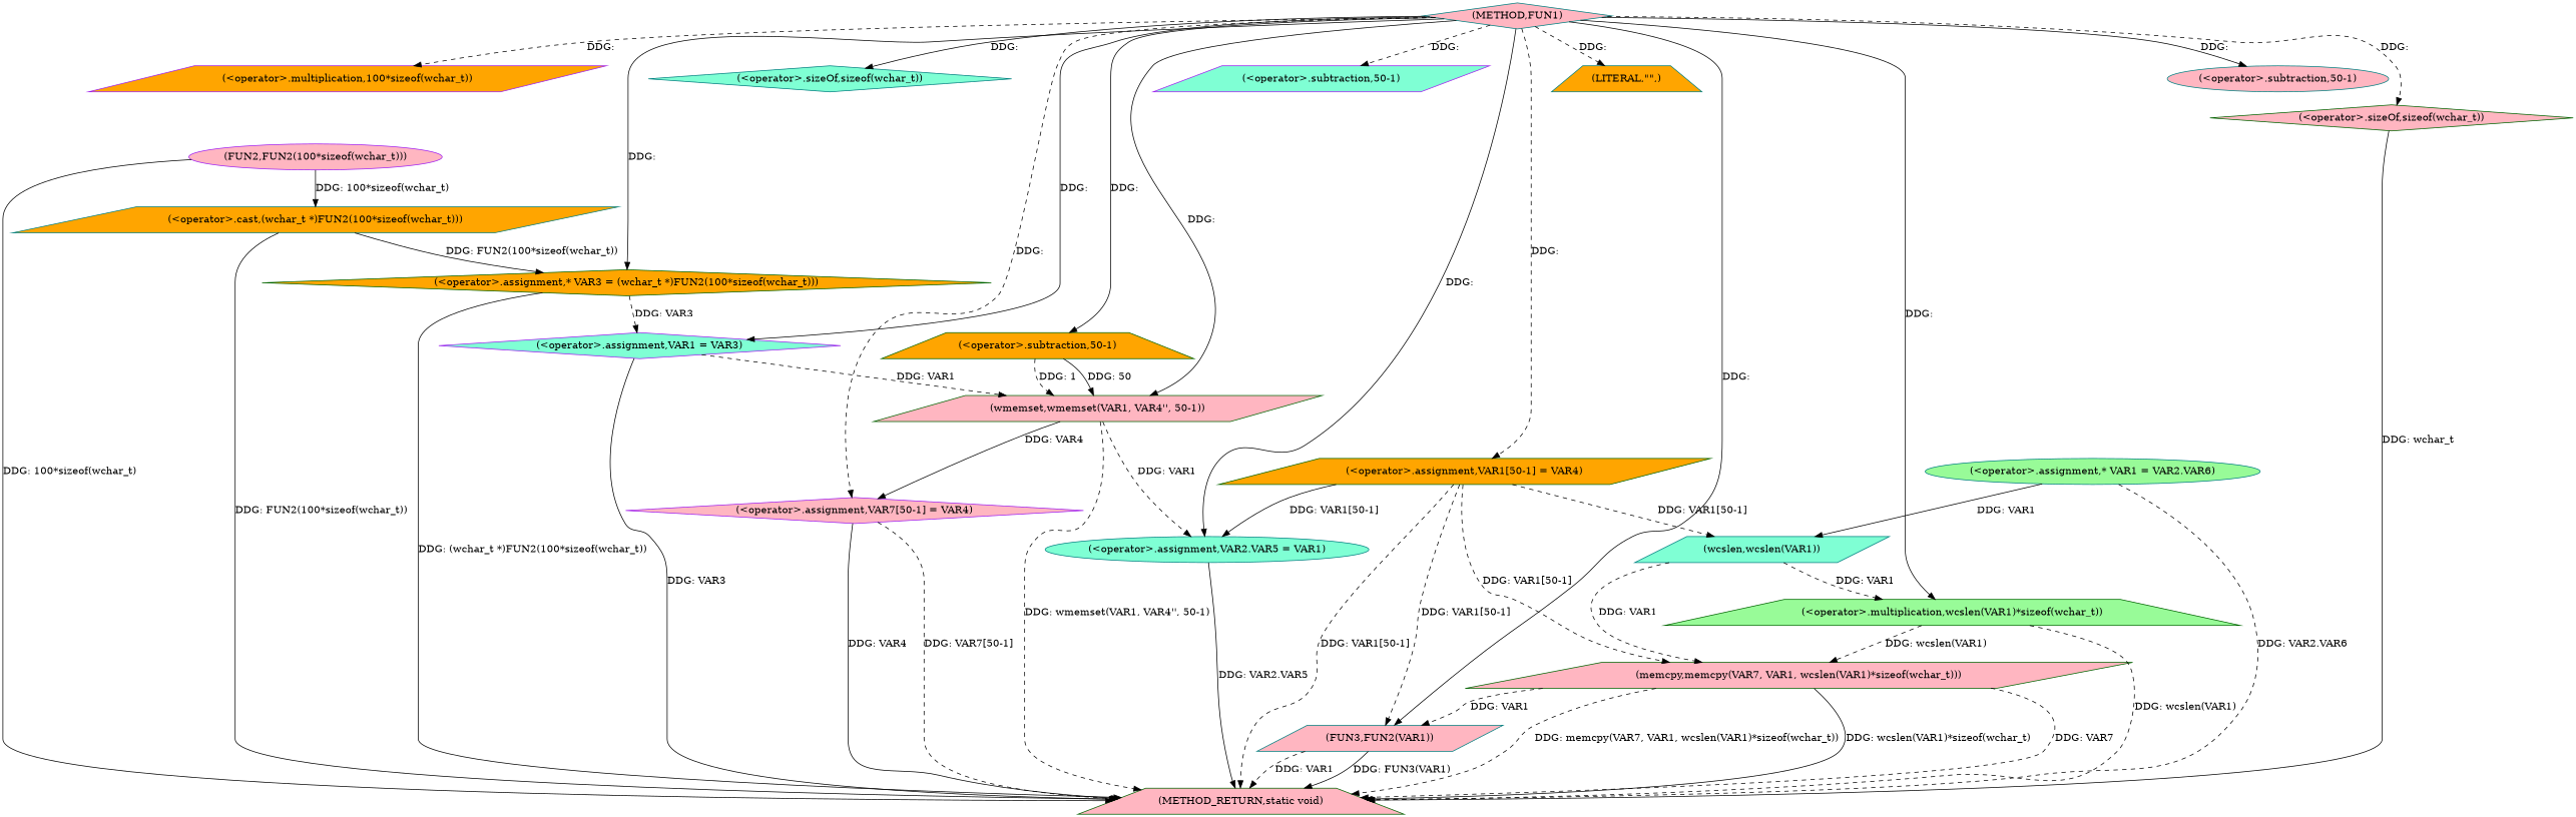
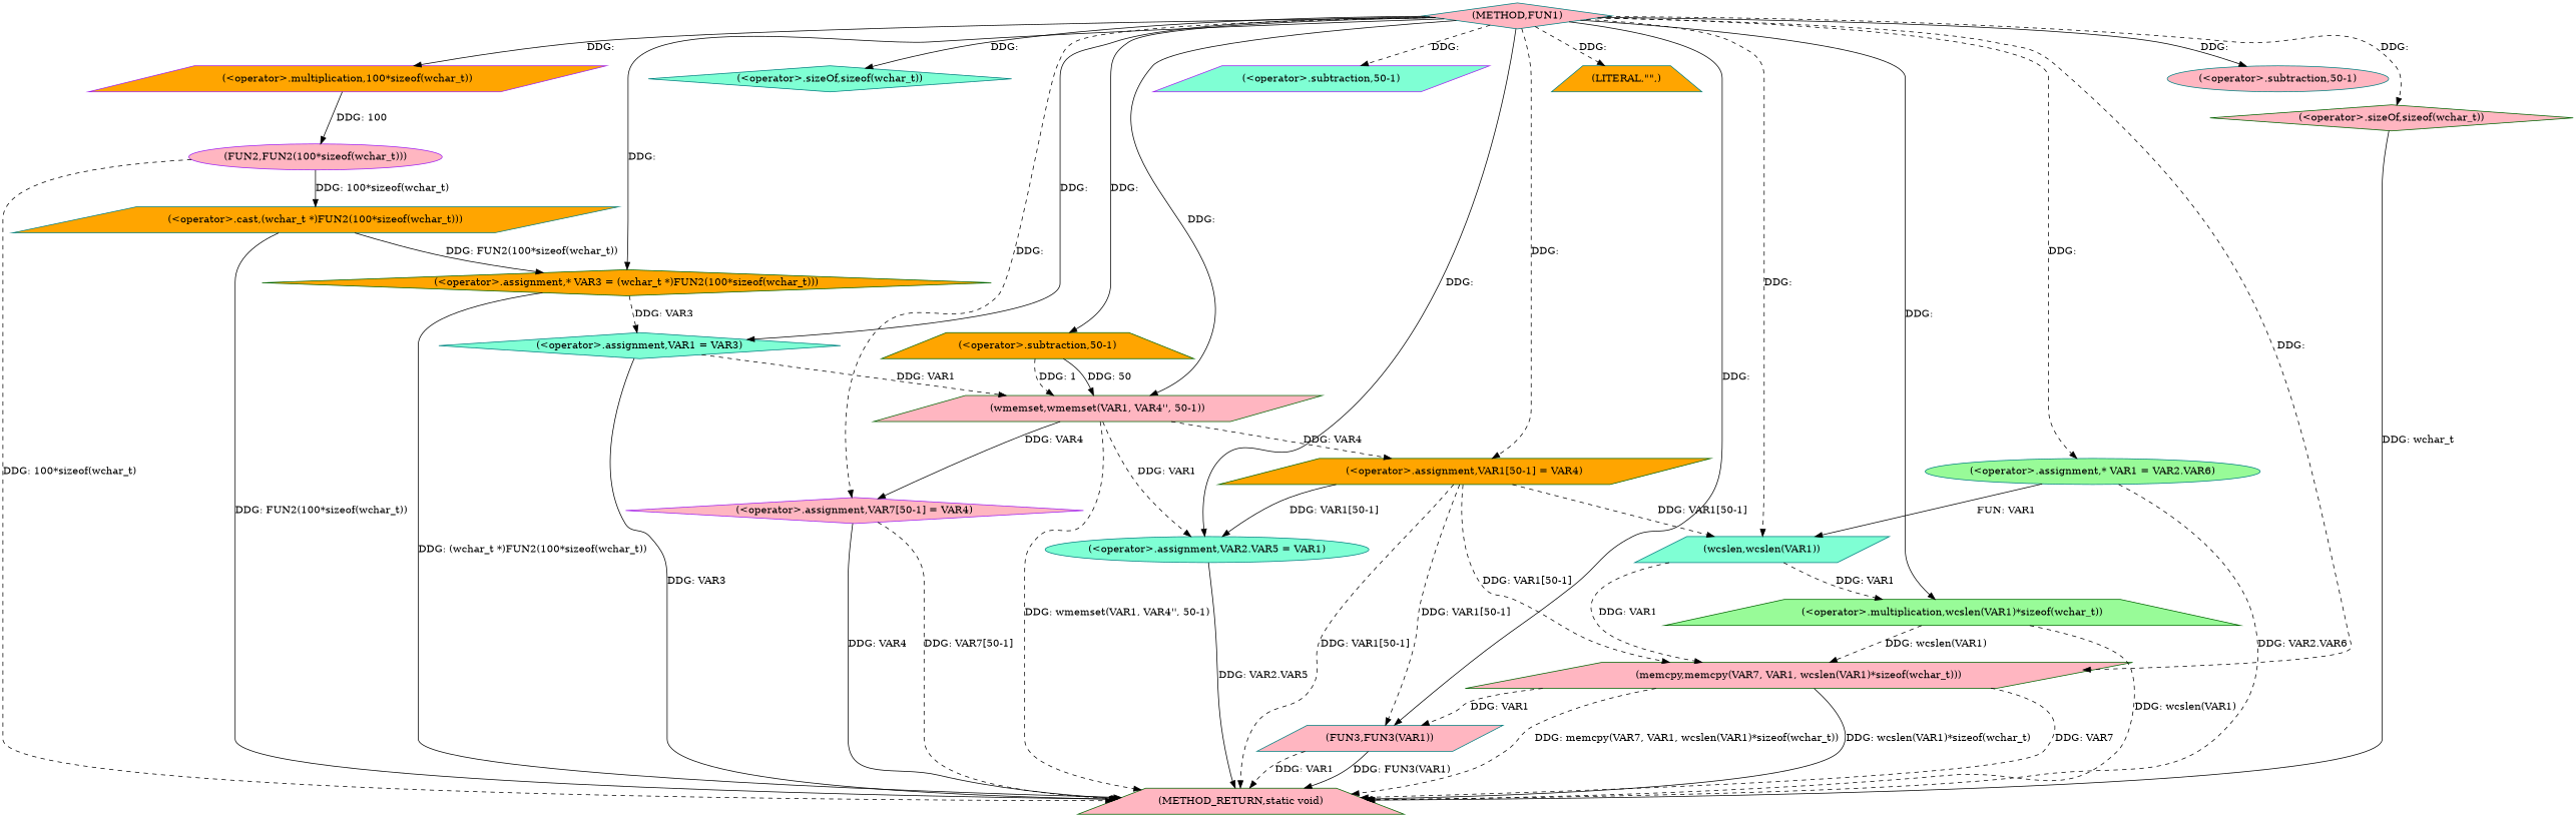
  digraph {
    node [color=teal fillcolor=lightpink shape=parallelogram style=filled]
    edge [style=dashed]
    n1 [label="(METHOD,FUN1)" shape=diamond]
    n2 [color=darkgreen fillcolor=orange label="(<operator>.assignment,* VAR3 = (wchar_t *)FUN2(100*sizeof(wchar_t)))" shape=diamond]
    n3 [color=purple fillcolor=orange label="(<operator>.multiplication,100*sizeof(wchar_t))"]
    n4 [fillcolor=aquamarine label="(<operator>.sizeOf,sizeof(wchar_t))" shape=diamond]
-   n5 [color=purple fillcolor=aquamarine label="(<operator>.assignment,VAR1 = VAR3)" shape=diamond]
+   n5 [fillcolor=aquamarine label="(<operator>.assignment,VAR1 = VAR3)" shape=diamond]
    n6 [color=darkgreen label="(wmemset,wmemset(VAR1, VAR4'', 50-1))"]
    n7 [color=darkgreen fillcolor=orange label="(<operator>.subtraction,50-1)" shape=trapezium]
    n8 [color=darkgreen fillcolor=orange label="(<operator>.assignment,VAR1[50-1] = VAR4)"]
    n9 [color=purple fillcolor=aquamarine label="(<operator>.subtraction,50-1)"]
    n10 [fillcolor=aquamarine label="(<operator>.assignment,VAR2.VAR5 = VAR1)" shape=ellipse]
    n11 [fillcolor=palegreen label="(<operator>.assignment,* VAR1 = VAR2.VAR6)" shape=ellipse]
    n12 [fillcolor=orange label="(LITERAL,\"\",)" shape=trapezium]
    n13 [color=darkgreen label="(memcpy,memcpy(VAR7, VAR1, wcslen(VAR1)*sizeof(wchar_t)))"]
    n14 [color=darkgreen fillcolor=palegreen label="(<operator>.multiplication,wcslen(VAR1)*sizeof(wchar_t))" shape=trapezium]
    n15 [fillcolor=aquamarine label="(wcslen,wcslen(VAR1))"]
    n16 [color=darkgreen label="(<operator>.sizeOf,sizeof(wchar_t))" shape=diamond]
    n17 [color=purple label="(<operator>.assignment,VAR7[50-1] = VAR4)" shape=diamond]
    n18 [label="(<operator>.subtraction,50-1)" shape=ellipse]
-   n19 [label="(FUN3,FUN2(VAR1))"]
+   n19 [label="(FUN3,FUN3(VAR1))"]
    n20 [color=darkgreen label="(METHOD_RETURN,static void)" shape=trapezium]
    n21 [color=purple label="(FUN2,FUN2(100*sizeof(wchar_t)))" shape=ellipse]
    n22 [fillcolor=orange label="(<operator>.cast,(wchar_t *)FUN2(100*sizeof(wchar_t)))"]
    n1 -> n2 [label="DDG: " style=solid]
-   n1 -> n3 [label="DDG: "]
+   n1 -> n3 [label="DDG: " style=solid]
    n1 -> n4 [label="DDG: " style=solid]
    n1 -> n5 [label="DDG: " style=solid]
    n1 -> n6 [label="DDG: " style=solid]
    n1 -> n7 [label="DDG: " style=solid]
    n1 -> n8 [label="DDG: "]
    n1 -> n9 [label="DDG: "]
    n1 -> n10 [label="DDG: " style=solid]
+   n1 -> n11 [label="DDG: "]
    n1 -> n12 [label="DDG: "]
+   n1 -> n13 [label="DDG: "]
    n1 -> n14 [label="DDG: " style=solid]
+   n1 -> n15 [label="DDG: "]
    n1 -> n16 [label="DDG: "]
    n1 -> n17 [label="DDG: "]
    n1 -> n18 [label="DDG: " style=solid]
    n1 -> n19 [label="DDG: " style=solid]
    n2 -> n5 [label="DDG: VAR3"]
    n2 -> n20 [label="DDG: (wchar_t *)FUN2(100*sizeof(wchar_t))" style=solid]
+   n3 -> n21 [label="DDG: 100" style=solid]
    n5 -> n6 [label="DDG: VAR1"]
    n5 -> n20 [label="DDG: VAR3" style=solid]
+   n6 -> n8 [label="DDG: VAR4"]
    n6 -> n10 [label="DDG: VAR1"]
    n6 -> n17 [label="DDG: VAR4" style=solid]
    n6 -> n20 [label="DDG: wmemset(VAR1, VAR4'', 50-1)"]
    n7 -> n6 [label="DDG: 50" style=solid]
    n7 -> n6 [label="DDG: 1"]
    n8 -> n10 [label="DDG: VAR1[50-1]" style=solid]
    n8 -> n13 [label="DDG: VAR1[50-1]"]
    n8 -> n15 [label="DDG: VAR1[50-1]"]
    n8 -> n19 [label="DDG: VAR1[50-1]"]
    n8 -> n20 [label="DDG: VAR1[50-1]"]
    n10 -> n20 [label="DDG: VAR2.VAR5" style=solid]
-   n11 -> n15 [label="DDG: VAR1" style=solid]
+   n11 -> n15 [label="FUN: VAR1" style=solid]
    n11 -> n20 [label="DDG: VAR2.VAR6"]
    n13 -> n19 [label="DDG: VAR1"]
    n13 -> n20 [label="DDG: VAR7"]
    n13 -> n20 [label="DDG: memcpy(VAR7, VAR1, wcslen(VAR1)*sizeof(wchar_t))"]
    n13 -> n20 [label="DDG: wcslen(VAR1)*sizeof(wchar_t)" style=solid]
    n14 -> n13 [label="DDG: wcslen(VAR1)"]
    n14 -> n20 [label="DDG: wcslen(VAR1)"]
    n15 -> n13 [label="DDG: VAR1"]
    n15 -> n14 [label="DDG: VAR1"]
    n16 -> n20 [label="DDG: wchar_t" style=solid]
    n17 -> n20 [label="DDG: VAR7[50-1]"]
    n17 -> n20 [label="DDG: VAR4" style=solid]
    n19 -> n20 [label="DDG: FUN3(VAR1)" style=solid]
    n19 -> n20 [label="DDG: VAR1"]
-   n21 -> n20 [label="DDG: 100*sizeof(wchar_t)" style=solid]
+   n21 -> n20 [label="DDG: 100*sizeof(wchar_t)"]
    n21 -> n22 [label="DDG: 100*sizeof(wchar_t)" style=solid]
    n22 -> n2 [label="DDG: FUN2(100*sizeof(wchar_t))" style=solid]
    n22 -> n20 [label="DDG: FUN2(100*sizeof(wchar_t))" style=solid]
  }
